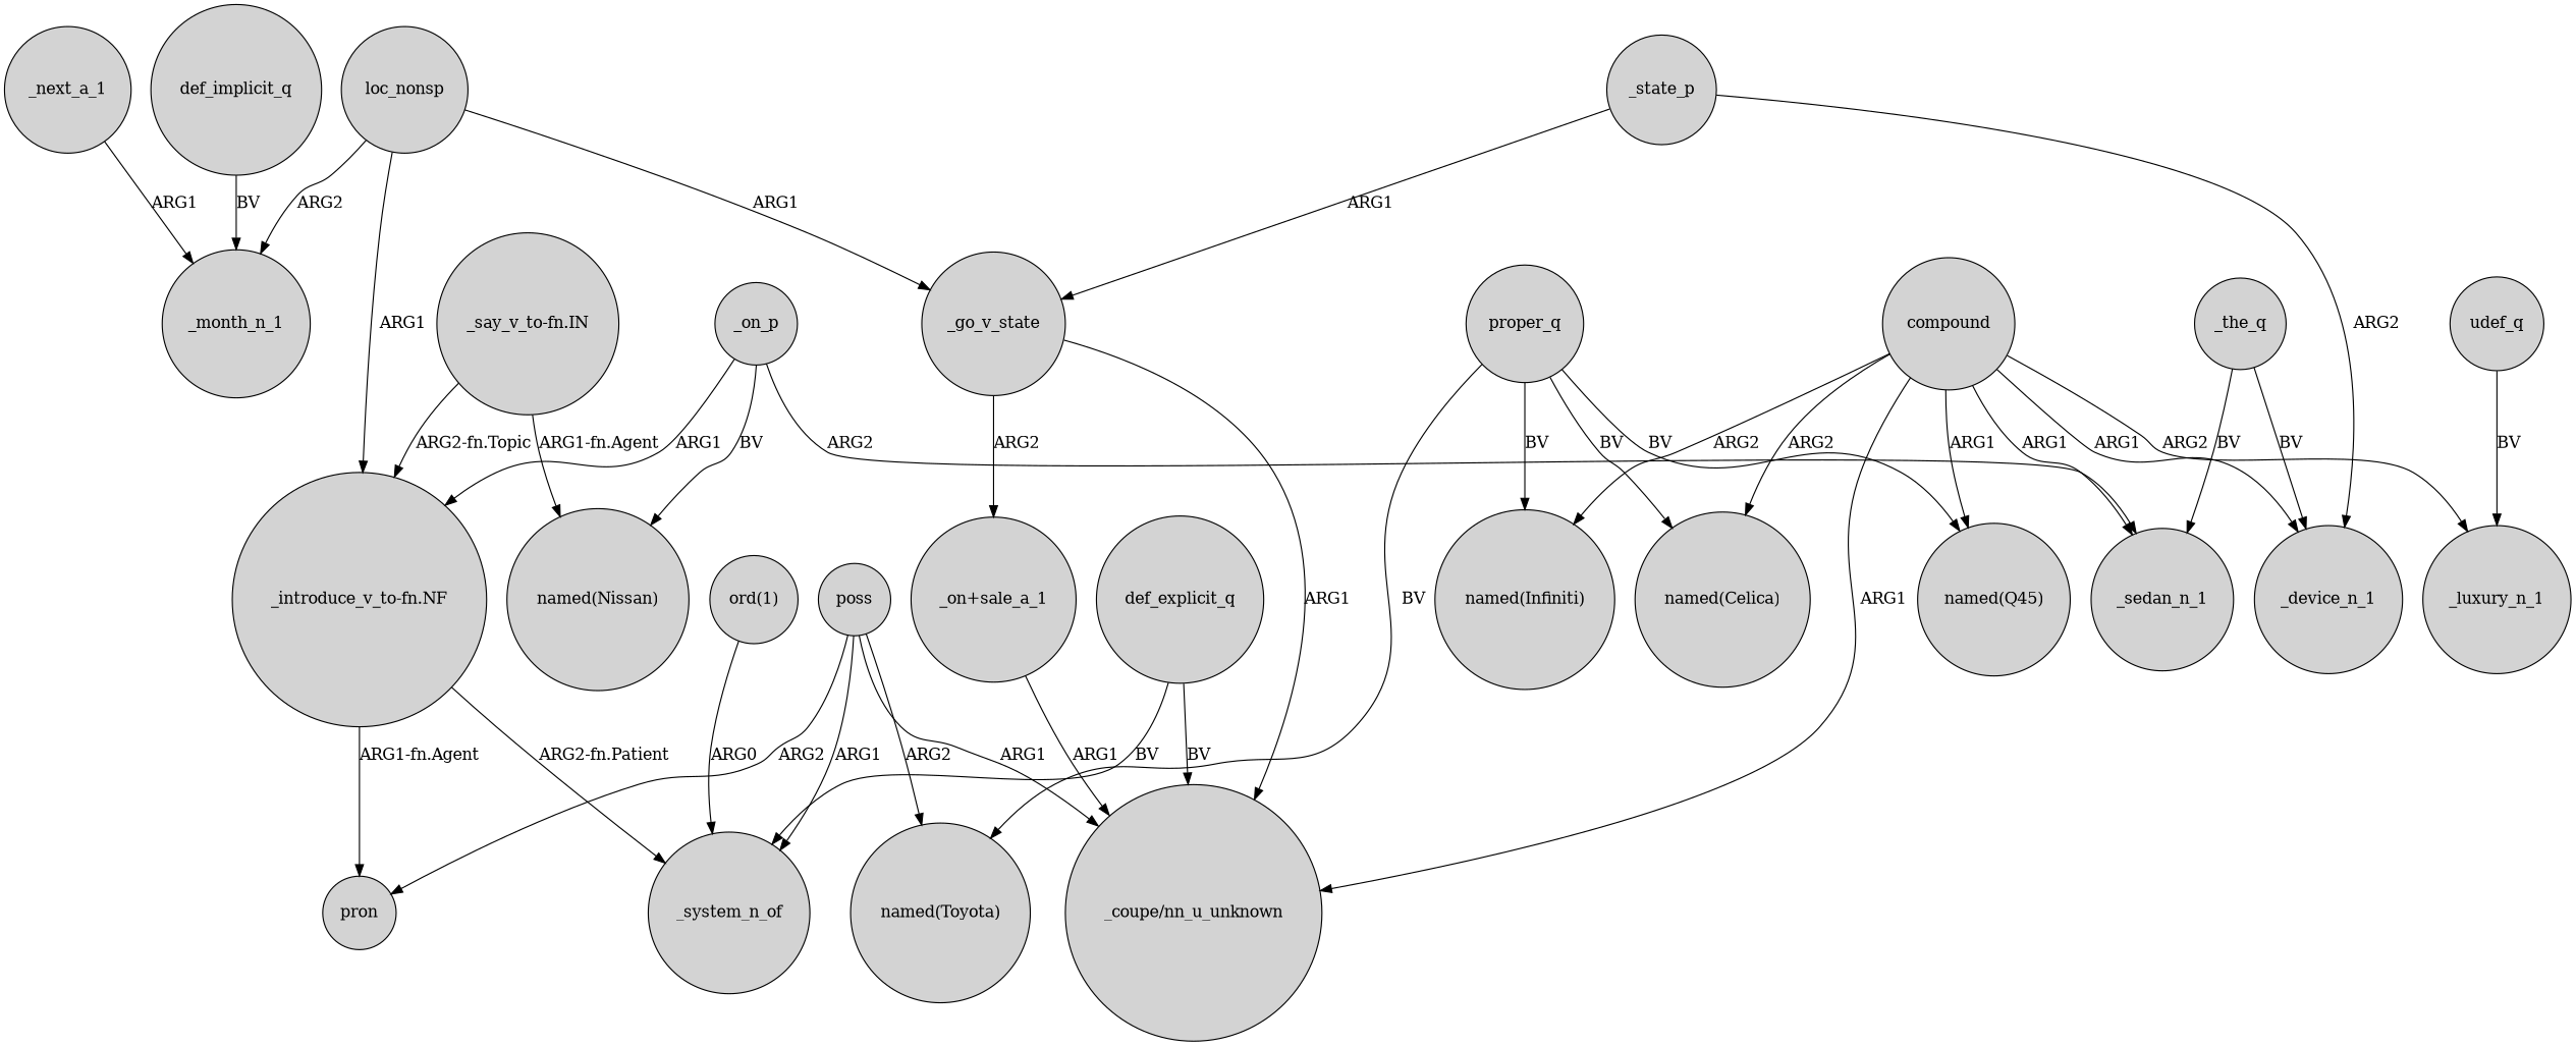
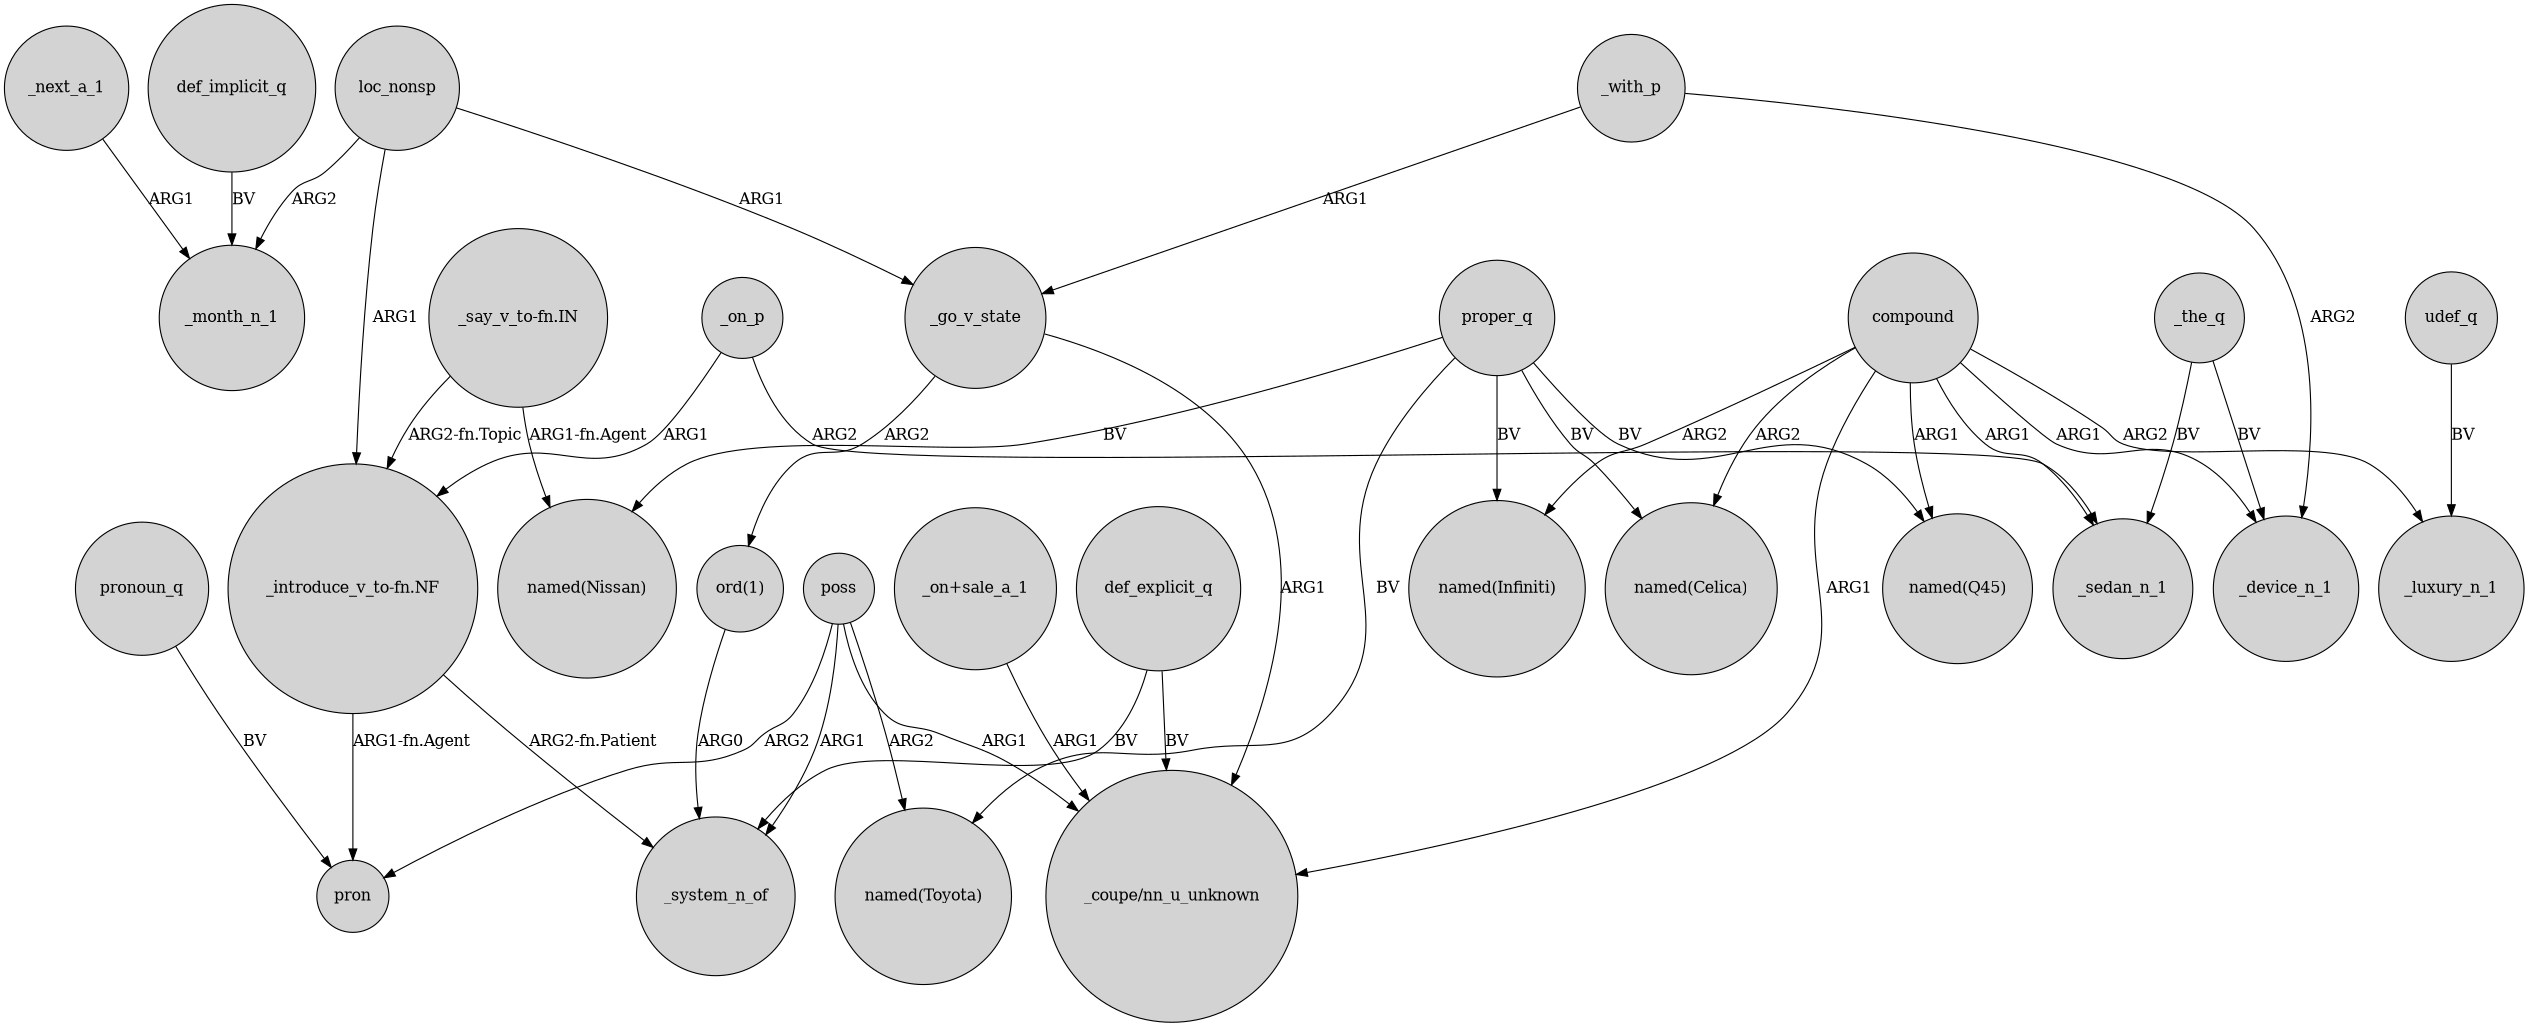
  digraph {
    node [shape=circle style=filled]
    def_implicit_q
    _month_n_1
    compound
    "named(Celica)"
    "named(Infiniti)"
    "named(Q45)"
    "_coupe/nn_u_unknown"
    _sedan_n_1
    _device_n_1
    _luxury_n_1
    poss
    pron
    "named(Toyota)"
    _system_n_of
    _on_p
    "_introduce_v_to-fn.NF"
    "ord(1)"
    loc_nonsp
    _go_v_state
    "_on+sale_a_1"
    def_explicit_q
    proper_q
    "named(Nissan)"
    "_say_v_to-fn.IN"
    _the_q
    udef_q
-   _with_p [label=_state_p]
+   pronoun_q
+   _with_p
    _next_a_1
    def_implicit_q -> _month_n_1 [label=BV]
    compound -> "named(Celica)" [label=ARG2]
    compound -> "named(Infiniti)" [label=ARG2]
    compound -> "named(Q45)" [label=ARG1]
    compound -> "_coupe/nn_u_unknown" [label=ARG1]
    compound -> _sedan_n_1 [label=ARG1]
    compound -> _device_n_1 [label=ARG1]
    compound -> _luxury_n_1 [label=ARG2]
    poss -> "_coupe/nn_u_unknown" [label=ARG1]
    poss -> pron [label=ARG2]
    poss -> "named(Toyota)" [label=ARG2]
    poss -> _system_n_of [label=ARG1]
    _on_p -> _sedan_n_1 [label=ARG2]
    _on_p -> "_introduce_v_to-fn.NF" [label=ARG1]
    "_introduce_v_to-fn.NF" -> pron [label="ARG1-fn.Agent"]
    "_introduce_v_to-fn.NF" -> _system_n_of [label="ARG2-fn.Patient"]
    "ord(1)" -> _system_n_of [label=ARG0]
    loc_nonsp -> _month_n_1 [label=ARG2]
    loc_nonsp -> "_introduce_v_to-fn.NF" [label=ARG1]
    loc_nonsp -> _go_v_state [label=ARG1]
    _go_v_state -> "_coupe/nn_u_unknown" [label=ARG1]
-   _go_v_state -> "_on+sale_a_1" [label=ARG2]
+   _go_v_state -> "ord(1)" [label=ARG2]
    "_on+sale_a_1" -> "_coupe/nn_u_unknown" [label=ARG1]
    def_explicit_q -> "_coupe/nn_u_unknown" [label=BV]
    def_explicit_q -> _system_n_of [label=BV]
    proper_q -> "named(Celica)" [label=BV]
    proper_q -> "named(Infiniti)" [label=BV]
    proper_q -> "named(Q45)" [label=BV]
    proper_q -> "named(Toyota)" [label=BV]
-   _on_p -> "named(Nissan)" [label=BV]
+   proper_q -> "named(Nissan)" [label=BV]
    "_say_v_to-fn.IN" -> "_introduce_v_to-fn.NF" [label="ARG2-fn.Topic"]
    "_say_v_to-fn.IN" -> "named(Nissan)" [label="ARG1-fn.Agent"]
    _the_q -> _sedan_n_1 [label=BV]
    _the_q -> _device_n_1 [label=BV]
    udef_q -> _luxury_n_1 [label=BV]
+   pronoun_q -> pron [label=BV]
    _with_p -> _device_n_1 [label=ARG2]
    _with_p -> _go_v_state [label=ARG1]
    _next_a_1 -> _month_n_1 [label=ARG1]
  }
